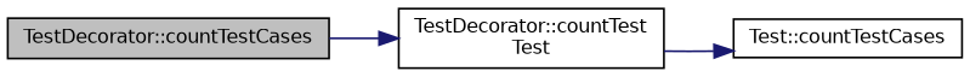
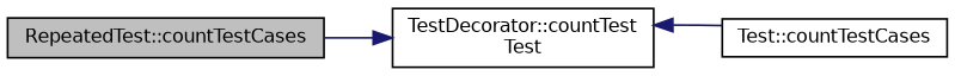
  digraph {
    rankdir=LR
    node [color=black fillcolor=white fontname=Helvetica fontsize=10 shape=record style=filled]
    edge [color=midnightblue fontname=Helvetica fontsize=10 labelfontname=Helvetica labelfontsize=10 style=solid]
-   n1 [fillcolor=grey75 fontcolor=black height=0.2 label="TestDecorator::countTestCases" width=0.4]
+   n1 [fillcolor=grey75 fontcolor=black height=0.2 label="RepeatedTest::countTestCases" width=0.4]
    n2 [height=0.2 label="TestDecorator::countTest\lTest" width=0.4]
    n3 [height=0.2 label="Test::countTestCases" width=0.4]
    n1 -> n2
-   n2 -> n3
+   n3 -> n2
  }
